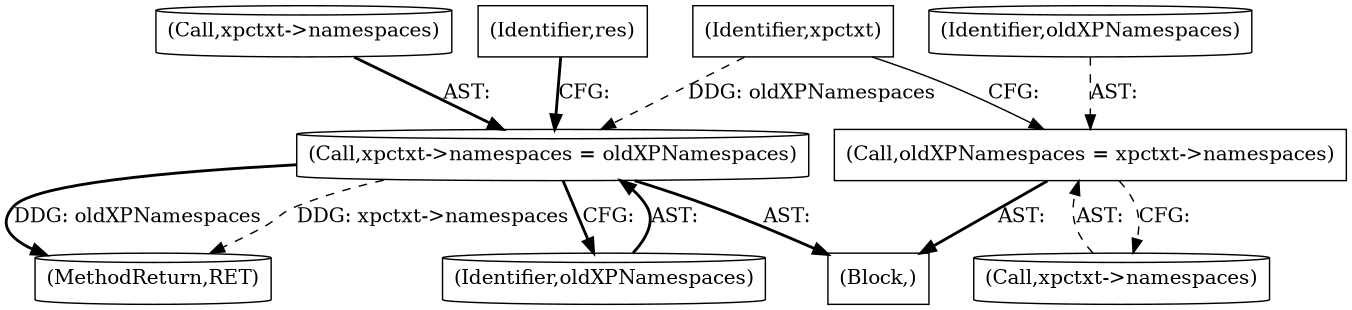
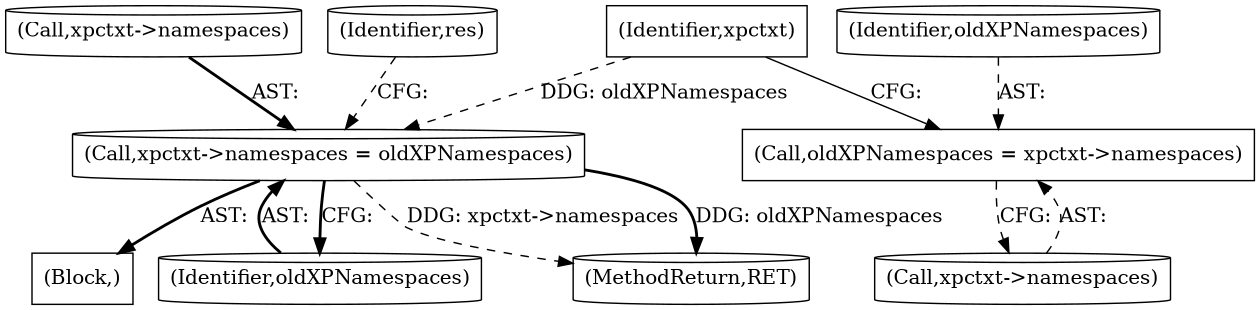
  digraph {
    node [shape=cylinder]
    edge [style=bold]
    n1 [label="(Call,oldXPNamespaces = xpctxt->namespaces)" shape=box]
    n2 [label="(Block,)" shape=box]
    n3 [label="(Call,xpctxt->namespaces)"]
    n4 [label="(Call,xpctxt->namespaces = oldXPNamespaces)"]
    n5 [label="(Identifier,oldXPNamespaces)"]
    n6 [label="(MethodReturn,RET)"]
    n7 [label="(Call,xpctxt->namespaces)"]
    n8 [label="(Identifier,xpctxt)" shape=box]
-   n9 [label="(Identifier,res)" shape=box]
+   n9 [label="(Identifier,res)"]
    n10 [label="(Identifier,oldXPNamespaces)"]
-   n1 -> n2 [label="AST: "]
    n1 -> n3 [label="CFG: " style=dashed]
    n3 -> n1 [label="AST: " style=dashed]
    n4 -> n2 [label="AST: "]
    n4 -> n5 [label="CFG: "]
    n4 -> n6 [label="DDG: oldXPNamespaces"]
    n4 -> n6 [label="DDG: xpctxt->namespaces" style=dashed]
    n5 -> n4 [label="AST: "]
    n7 -> n4 [label="AST: "]
    n8 -> n1 [label="CFG: " style=solid]
    n8 -> n4 [label="DDG: oldXPNamespaces" style=dashed]
-   n9 -> n4 [label="CFG: "]
+   n9 -> n4 [label="CFG: " style=dashed]
    n10 -> n1 [label="AST: " style=dashed]
  }
